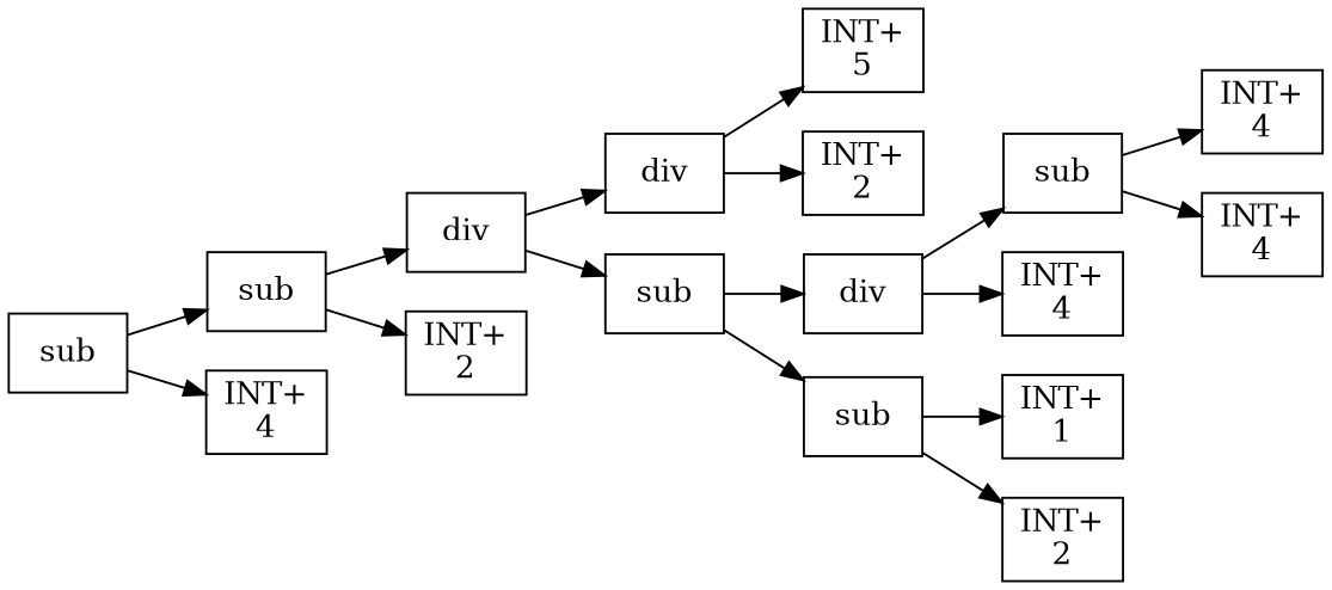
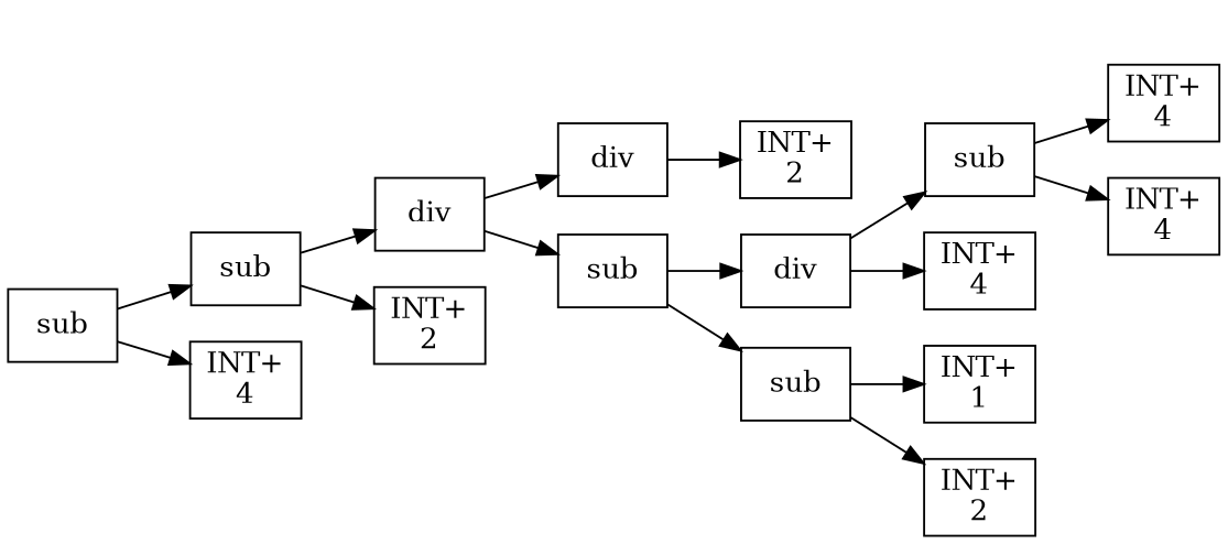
  digraph {
    rankdir=LR
    node [shape=box]
    n1 [label=sub]
    n2 [label=sub]
    n3 [label="INT+\n4"]
    n4 [label=div]
    n5 [label="INT+\n2"]
    n6 [label=div]
    n7 [label=sub]
-   n8 [label="INT+\n5"]
    n9 [label="INT+\n2"]
    n10 [label=div]
    n11 [label=sub]
    n12 [label=sub]
    n13 [label="INT+\n4"]
    n14 [label="INT+\n4"]
    n15 [label="INT+\n4"]
    n16 [label="INT+\n1"]
    n17 [label="INT+\n2"]
    n1 -> n2
    n1 -> n3
    n2 -> n4
    n2 -> n5
    n4 -> n6
    n4 -> n7
-   n6 -> n8
    n6 -> n9
    n7 -> n10
    n7 -> n11
    n10 -> n12
    n10 -> n13
    n11 -> n16
    n11 -> n17
    n12 -> n14
    n12 -> n15
  }
